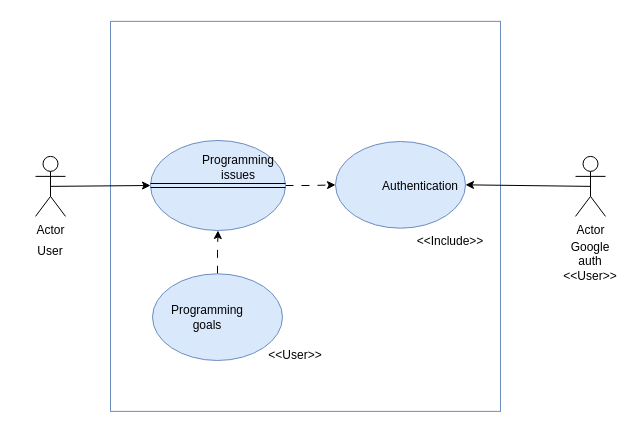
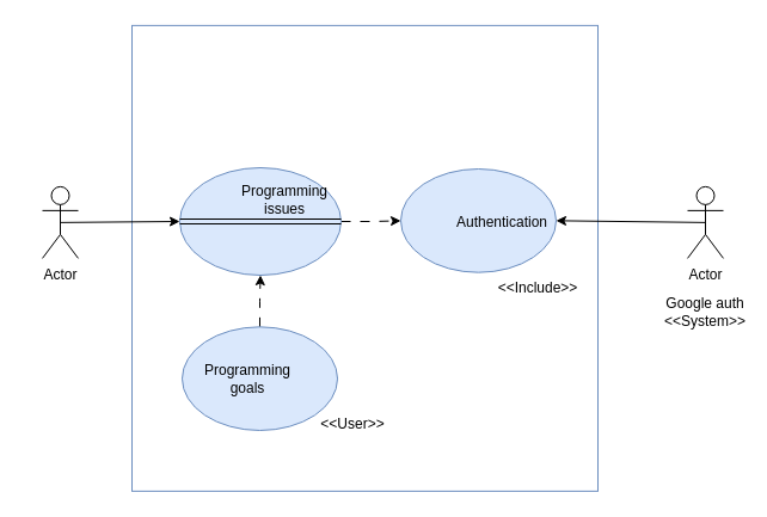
  <mxCell id="0" />
  <mxCell id="1" parent="0" />
  <mxCell id="2" value="" style="whiteSpace=wrap;html=1;aspect=fixed;fillColor=none;strokeColor=#6c8ebf;movable=1;resizable=1;rotatable=1;deletable=1;editable=1;locked=0;connectable=1;" parent="1" vertex="1"><mxGeometry x="110" y="20.88" width="390" height="390" as="geometry" /></mxCell>
  <mxCell id="3" value="" style="group" parent="1" vertex="1" connectable="0"><mxGeometry x="20" y="155.88" width="60" height="110" as="geometry" /></mxCell>
  <mxCell id="4" value="" style="group" parent="3" vertex="1" connectable="0"><mxGeometry width="60" height="110" as="geometry" /></mxCell>
  <mxCell id="5" value="Actor" style="shape=umlActor;verticalLabelPosition=bottom;verticalAlign=top;html=1;outlineConnect=0;fillColor=none;" parent="4" vertex="1"><mxGeometry x="15" width="30" height="60" as="geometry" /></mxCell>
- <mxCell id="6" value="User" style="text;html=1;strokeColor=none;fillColor=none;align=center;verticalAlign=middle;whiteSpace=wrap;rounded=0;" parent="4" vertex="1"><mxGeometry y="80" width="60" height="30" as="geometry" /></mxCell>
  <mxCell id="7" value="" style="group" parent="1" vertex="1" connectable="0"><mxGeometry x="340" y="146" width="140" height="110" as="geometry" /></mxCell>
  <mxCell id="8" value="" style="group" parent="7" vertex="1" connectable="0"><mxGeometry width="120" height="86.67" as="geometry" /></mxCell>
  <mxCell id="9" value="" style="ellipse;whiteSpace=wrap;html=1;fillColor=#dae8fc;strokeColor=#6c8ebf;" parent="8" vertex="1"><mxGeometry x="-5" y="-5" width="130" height="86.67" as="geometry" /></mxCell>
  <mxCell id="10" value="Authentication" style="text;html=1;strokeColor=none;fillColor=none;align=center;verticalAlign=middle;whiteSpace=wrap;rounded=0;" parent="8" vertex="1"><mxGeometry x="50" y="25" width="60" height="30" as="geometry" /></mxCell>
  <mxCell id="11" value="&amp;lt;&amp;lt;Include&amp;gt;&amp;gt;" style="text;html=1;strokeColor=none;fillColor=none;align=center;verticalAlign=middle;whiteSpace=wrap;rounded=0;" parent="7" vertex="1"><mxGeometry x="80" y="80" width="60" height="30" as="geometry" /></mxCell>
  <mxCell id="12" value="" style="group" parent="1" vertex="1" connectable="0"><mxGeometry x="560" y="155.88" width="60" height="120" as="geometry" /></mxCell>
  <mxCell id="13" value="Actor" style="shape=umlActor;verticalLabelPosition=bottom;verticalAlign=top;html=1;outlineConnect=0;fillColor=none;" parent="12" vertex="1"><mxGeometry x="15" width="30" height="60" as="geometry" /></mxCell>
- <mxCell id="14" value="Google auth &amp;lt;&amp;lt;User&amp;gt;&amp;gt;" style="text;html=1;strokeColor=none;fillColor=none;align=center;verticalAlign=middle;whiteSpace=wrap;rounded=0;" parent="12" vertex="1"><mxGeometry y="90" width="60" height="30" as="geometry" /></mxCell>
+ <mxCell id="14" value="Google auth &amp;lt;&amp;lt;System&amp;gt;&amp;gt;" style="text;html=1;strokeColor=none;fillColor=none;align=center;verticalAlign=middle;whiteSpace=wrap;rounded=0;" parent="12" vertex="1"><mxGeometry y="90" width="60" height="30" as="geometry" /></mxCell>
  <mxCell id="15" style="edgeStyle=orthogonalEdgeStyle;rounded=0;orthogonalLoop=1;jettySize=auto;html=1;exitX=1;exitY=0.5;exitDx=0;exitDy=0;dashed=1;dashPattern=8 8;" parent="1" source="16" target="9" edge="1"><mxGeometry relative="1" as="geometry" /></mxCell>
  <mxCell id="16" value="" style="ellipse;whiteSpace=wrap;html=1;fillColor=#dae8fc;strokeColor=#6c8ebf;" parent="1" vertex="1"><mxGeometry x="150" y="140" width="135" height="90" as="geometry" /></mxCell>
  <mxCell id="17" value="Programming issues" style="text;html=1;strokeColor=none;fillColor=none;align=center;verticalAlign=middle;whiteSpace=wrap;rounded=0;" parent="1" vertex="1"><mxGeometry x="203.75" y="150" width="67.5" height="33.75" as="geometry" /></mxCell>
  <mxCell id="18" value="" style="orthogonalLoop=1;jettySize=auto;html=1;rounded=0;entryX=1;entryY=0.5;entryDx=0;entryDy=0;shape=link;exitX=0;exitY=0.5;exitDx=0;exitDy=0;" parent="1" source="16" target="16" edge="1"><mxGeometry width="80" relative="1" as="geometry"><mxPoint x="200" y="309.46" as="sourcePoint" /><mxPoint x="260" y="309" as="targetPoint" /></mxGeometry></mxCell>
  <mxCell id="19" style="edgeStyle=orthogonalEdgeStyle;rounded=0;orthogonalLoop=1;jettySize=auto;html=1;exitX=0.5;exitY=0;exitDx=0;exitDy=0;dashed=1;dashPattern=8 8;" parent="1" source="22" target="16" edge="1"><mxGeometry relative="1" as="geometry" /></mxCell>
  <mxCell id="20" value="" style="group" parent="1" vertex="1" connectable="0"><mxGeometry x="162" y="280" width="163" height="90" as="geometry" /></mxCell>
  <mxCell id="21" value="" style="group" parent="20" vertex="1" connectable="0"><mxGeometry width="120" height="80" as="geometry" /></mxCell>
  <mxCell id="22" value="" style="ellipse;whiteSpace=wrap;html=1;fillColor=#dae8fc;strokeColor=#6c8ebf;" parent="21" vertex="1"><mxGeometry x="-10" y="-6.67" width="130" height="86.67" as="geometry" /></mxCell>
  <mxCell id="23" value="Programming goals" style="text;html=1;strokeColor=none;fillColor=none;align=center;verticalAlign=middle;whiteSpace=wrap;rounded=0;" parent="21" vertex="1"><mxGeometry x="15" y="21.67" width="60" height="30" as="geometry" /></mxCell>
  <mxCell id="24" value="&amp;lt;&amp;lt;User&amp;gt;&amp;gt;" style="text;html=1;strokeColor=none;fillColor=none;align=center;verticalAlign=middle;whiteSpace=wrap;rounded=0;" parent="20" vertex="1"><mxGeometry x="103" y="60" width="60" height="30" as="geometry" /></mxCell>
  <mxCell id="25" style="edgeStyle=none;rounded=0;orthogonalLoop=1;jettySize=auto;html=1;exitX=0.5;exitY=0.5;exitDx=0;exitDy=0;exitPerimeter=0;entryX=0;entryY=0.5;entryDx=0;entryDy=0;" parent="1" source="5" target="16" edge="1"><mxGeometry relative="1" as="geometry" /></mxCell>
  <mxCell id="26" style="edgeStyle=none;rounded=0;orthogonalLoop=1;jettySize=auto;html=1;exitX=0.5;exitY=0.5;exitDx=0;exitDy=0;exitPerimeter=0;entryX=1;entryY=0.5;entryDx=0;entryDy=0;" parent="1" source="13" target="9" edge="1"><mxGeometry relative="1" as="geometry" /></mxCell>
